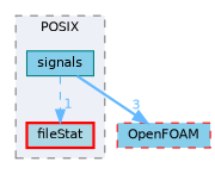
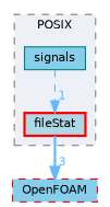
  digraph {
    compound=true
    node [color=red fillcolor=skyblue fontname=Helvetica fontsize=10 shape=box]
    edge [color=steelblue1 fontcolor=steelblue1 fontname=Helvetica fontsize=10 labeldistance=1.5 labelfontname=Helvetica labelfontsize=10]
    n1 [color=teal height=0.2 label=signals style=filled width=0.4]
    n2 [fillcolor=lightblue height=0.2 label=fileStat style="filled,bold" width=0.4]
    n3 [height=0.2 label=OpenFOAM style="filled,dashed" width=0.4]
    subgraph cluster_1 {
      bgcolor="#edf0f7"
      fontname=Helvetica
      fontsize=10
      label=POSIX
      pencolor=grey50
      style="filled,dashed"
      n1
      n2
    }
    n1 -> n2 [headlabel=1 style=dashed]
-   n1 -> n3 [headlabel=3 style=bold]
+   n2 -> n3 [headlabel=3 style=bold]
  }
